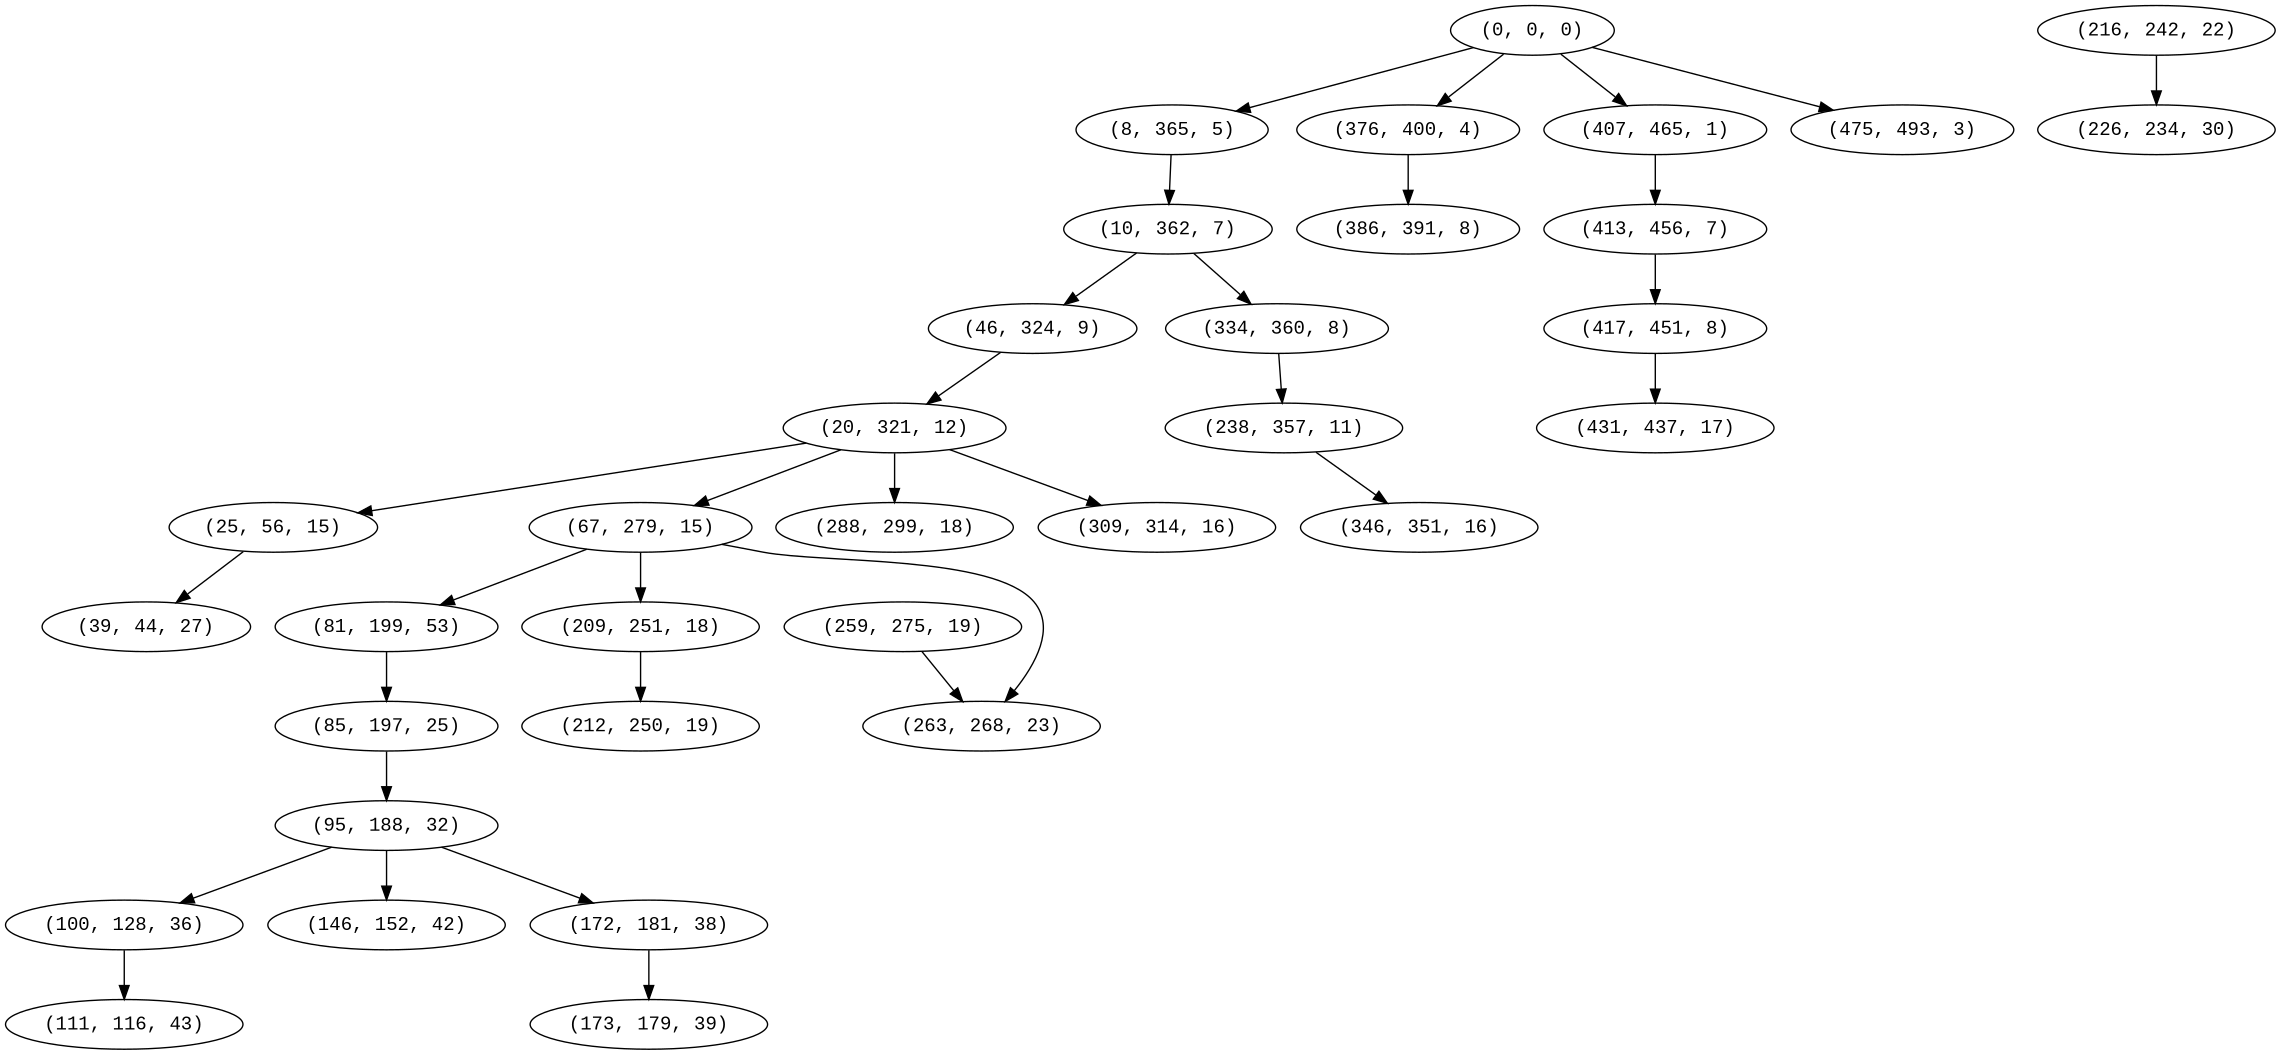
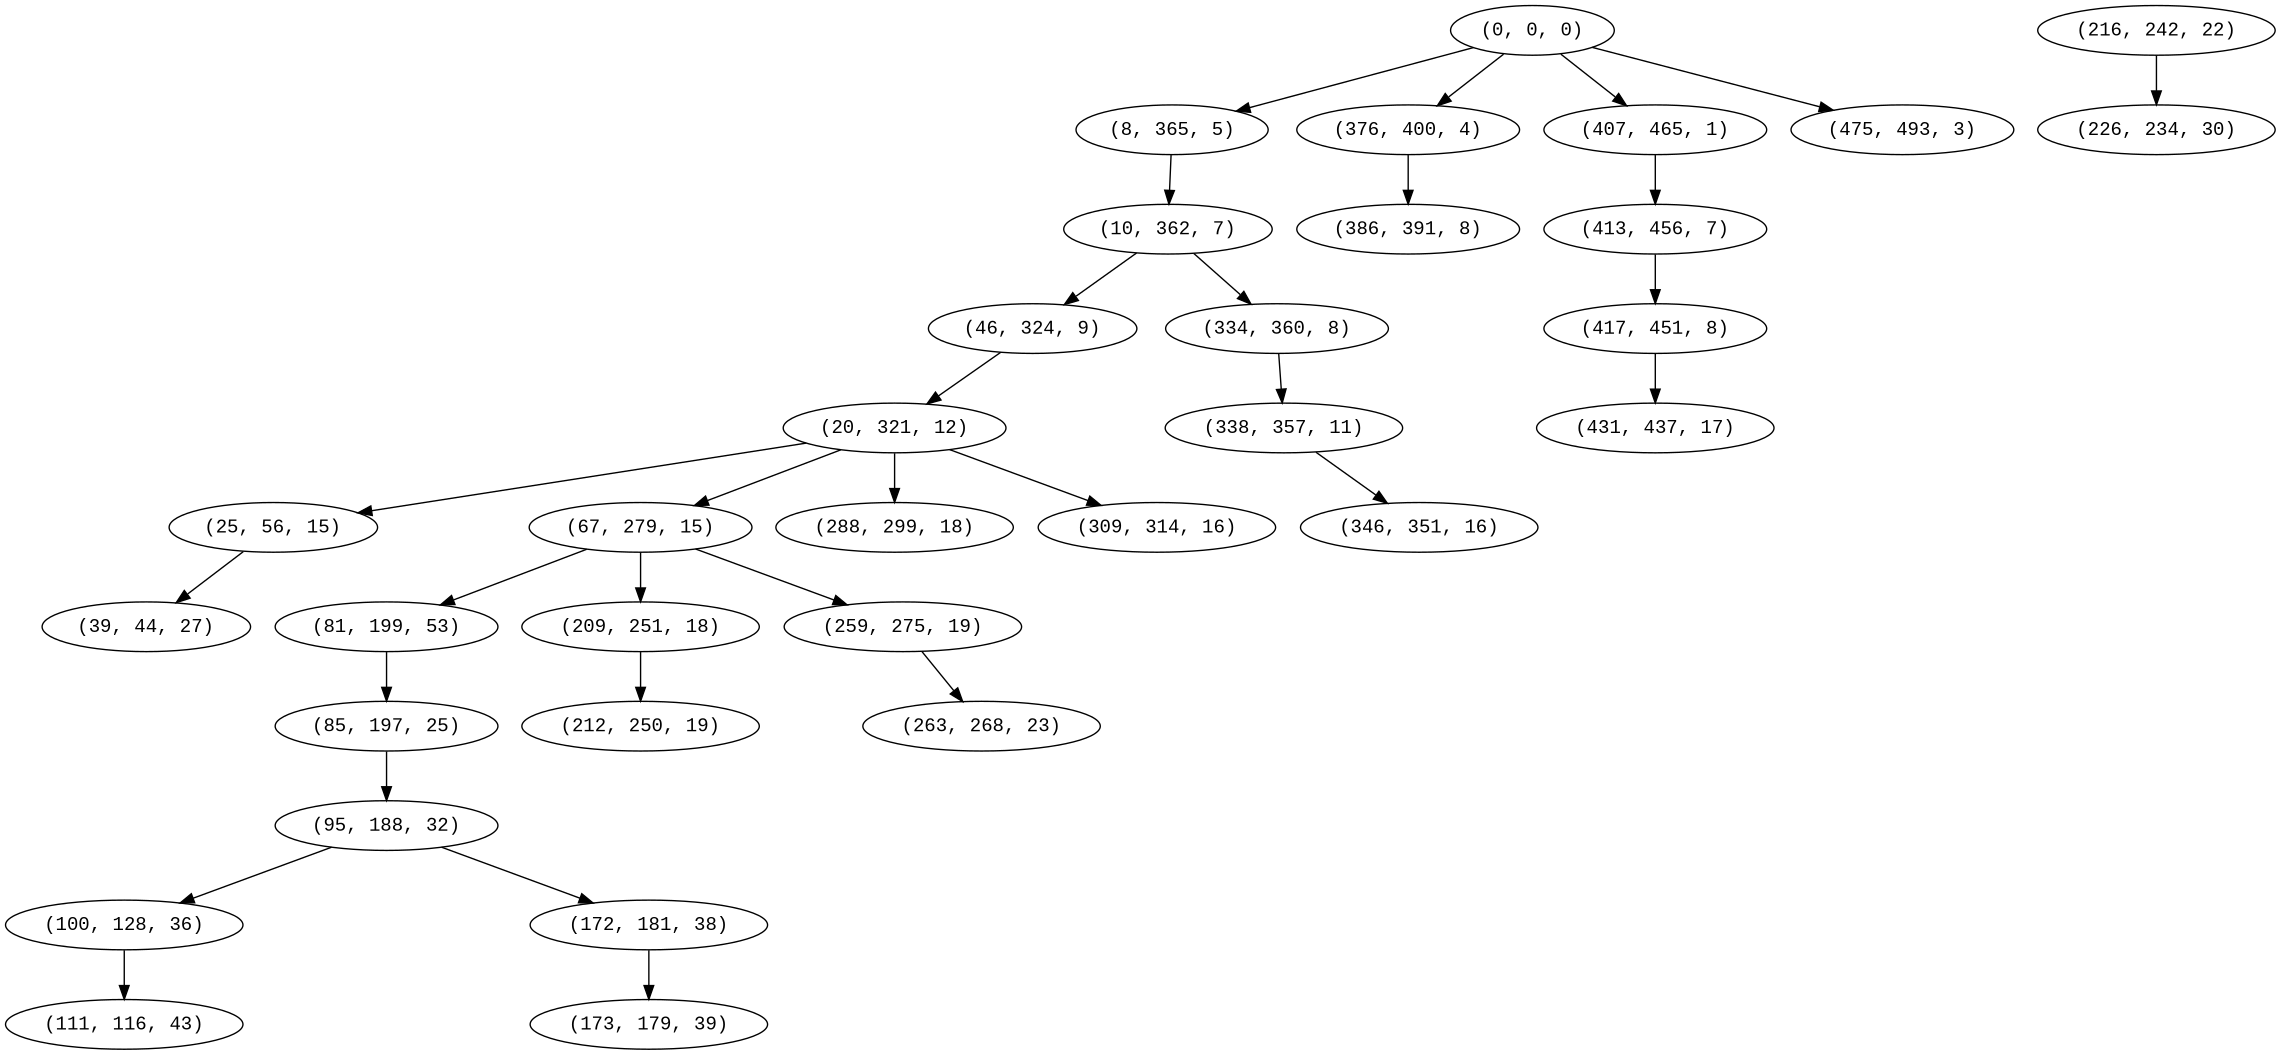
  digraph {
    fontname="Liberation Mono"
    node [fontname="Liberation Mono"]
    edge [fontname="Liberation Mono"]
    "(0, 0, 0)"
    "(8, 365, 5)"
    "(376, 400, 4)"
    "(407, 465, 1)"
    "(475, 493, 3)"
    "(10, 362, 7)"
    "(386, 391, 8)"
    "(413, 456, 7)"
    n9 [label="(46, 324, 9)"]
    "(334, 360, 8)"
    "(20, 321, 12)"
-   "(338, 357, 11)" [label="(238, 357, 11)"]
+   "(338, 357, 11)"
    "(25, 56, 15)"
    "(67, 279, 15)"
    "(288, 299, 18)"
    "(309, 314, 16)"
    "(39, 44, 27)"
    n18 [label="(81, 199, 53)"]
    "(209, 251, 18)"
    "(259, 275, 19)"
    "(85, 197, 25)"
    "(212, 250, 19)"
    "(263, 268, 23)"
    "(95, 188, 32)"
    "(100, 128, 36)"
-   "(146, 152, 42)"
    "(172, 181, 38)"
    "(111, 116, 43)"
    "(173, 179, 39)"
    "(216, 242, 22)"
    "(226, 234, 30)"
    "(346, 351, 16)"
    "(417, 451, 8)"
    "(431, 437, 17)"
    "(0, 0, 0)" -> "(8, 365, 5)"
    "(0, 0, 0)" -> "(376, 400, 4)"
    "(0, 0, 0)" -> "(407, 465, 1)"
    "(0, 0, 0)" -> "(475, 493, 3)"
    "(8, 365, 5)" -> "(10, 362, 7)"
    "(376, 400, 4)" -> "(386, 391, 8)"
    "(407, 465, 1)" -> "(413, 456, 7)"
    "(10, 362, 7)" -> n9
    "(10, 362, 7)" -> "(334, 360, 8)"
    "(413, 456, 7)" -> "(417, 451, 8)"
    n9 -> "(20, 321, 12)"
    "(334, 360, 8)" -> "(338, 357, 11)"
    "(20, 321, 12)" -> "(25, 56, 15)"
    "(20, 321, 12)" -> "(67, 279, 15)"
    "(20, 321, 12)" -> "(288, 299, 18)"
    "(20, 321, 12)" -> "(309, 314, 16)"
    "(338, 357, 11)" -> "(346, 351, 16)"
    "(25, 56, 15)" -> "(39, 44, 27)"
    "(67, 279, 15)" -> n18
    "(67, 279, 15)" -> "(209, 251, 18)"
-   "(67, 279, 15)" -> "(263, 268, 23)"
+   "(67, 279, 15)" -> "(259, 275, 19)"
    n18 -> "(85, 197, 25)"
    "(209, 251, 18)" -> "(212, 250, 19)"
    "(259, 275, 19)" -> "(263, 268, 23)"
    "(85, 197, 25)" -> "(95, 188, 32)"
    "(95, 188, 32)" -> "(100, 128, 36)"
-   "(95, 188, 32)" -> "(146, 152, 42)"
    "(95, 188, 32)" -> "(172, 181, 38)"
    "(100, 128, 36)" -> "(111, 116, 43)"
    "(172, 181, 38)" -> "(173, 179, 39)"
    "(216, 242, 22)" -> "(226, 234, 30)"
    "(417, 451, 8)" -> "(431, 437, 17)"
  }
